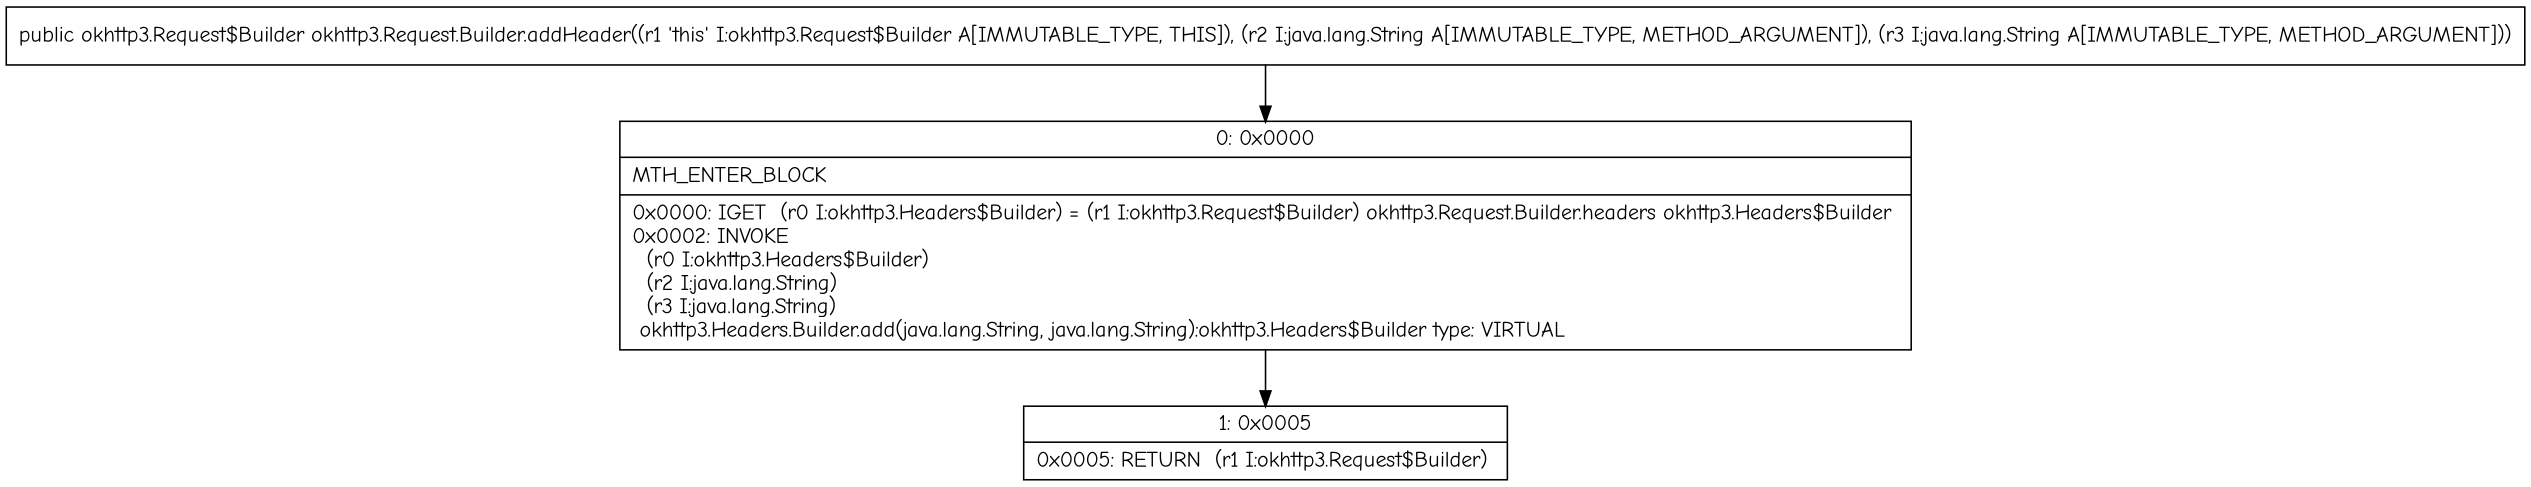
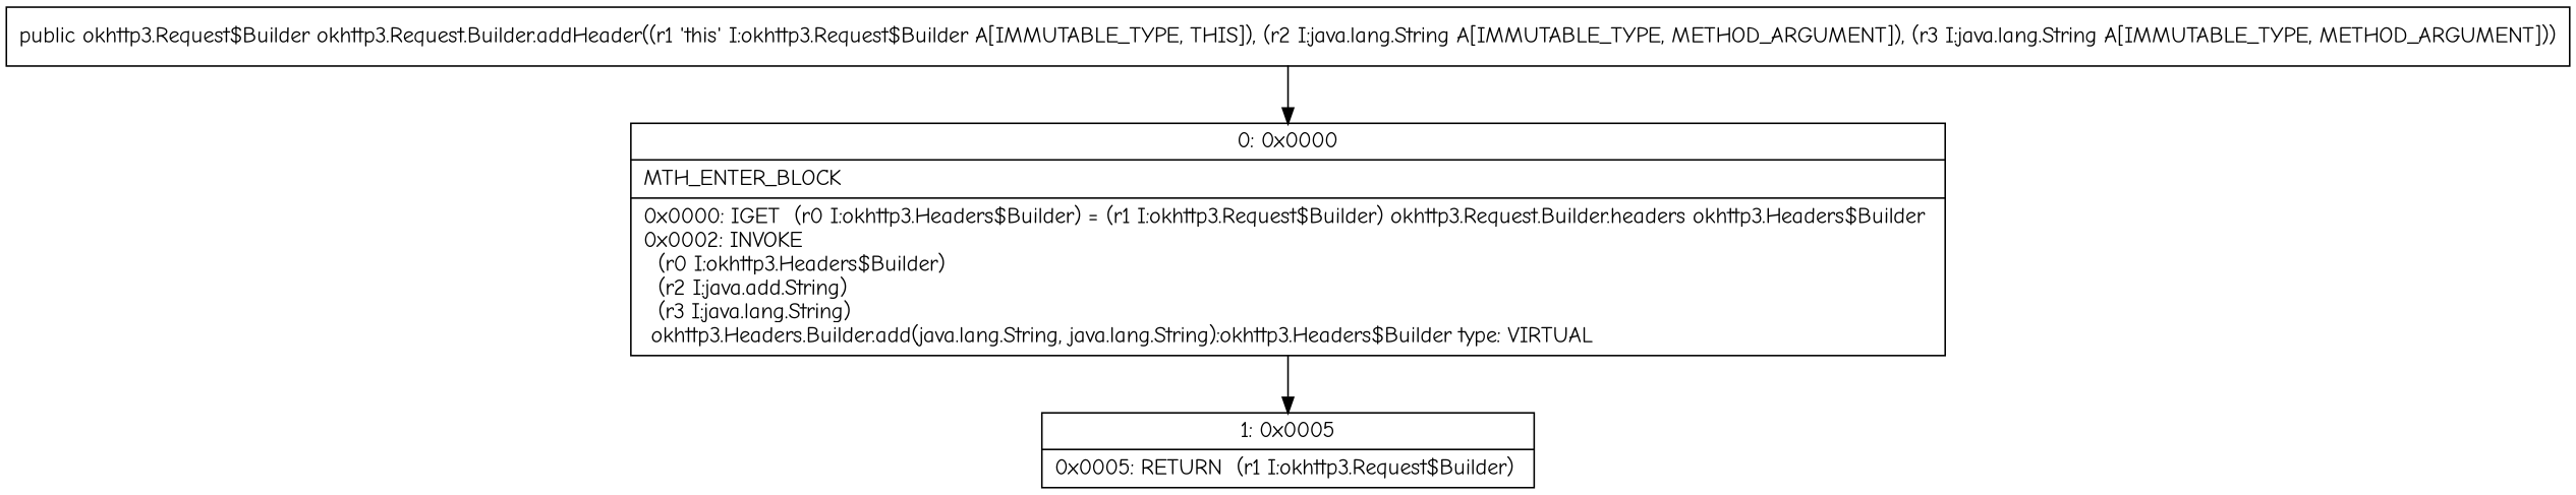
  digraph {
    fontname="Comic Neue"
    node [shape=record fontname="Comic Neue"]
    edge [fontname="Comic Neue"]
-   n1 [label="{0\:\ 0x0000|MTH_ENTER_BLOCK\l|0x0000: IGET  (r0 I:okhttp3.Headers$Builder) = (r1 I:okhttp3.Request$Builder) okhttp3.Request.Builder.headers okhttp3.Headers$Builder \l0x0002: INVOKE  \l  (r0 I:okhttp3.Headers$Builder)\l  (r2 I:java.lang.String)\l  (r3 I:java.lang.String)\l okhttp3.Headers.Builder.add(java.lang.String, java.lang.String):okhttp3.Headers$Builder type: VIRTUAL \l}"]
+   n1 [label="{0\:\ 0x0000|MTH_ENTER_BLOCK\l|0x0000: IGET  (r0 I:okhttp3.Headers$Builder) = (r1 I:okhttp3.Request$Builder) okhttp3.Request.Builder.headers okhttp3.Headers$Builder \l0x0002: INVOKE  \l  (r0 I:okhttp3.Headers$Builder)\l  (r2 I:java.add.String)\l  (r3 I:java.lang.String)\l okhttp3.Headers.Builder.add(java.lang.String, java.lang.String):okhttp3.Headers$Builder type: VIRTUAL \l}"]
    n2 [label="{1\:\ 0x0005|0x0005: RETURN  (r1 I:okhttp3.Request$Builder) \l}"]
    n3 [label="{public okhttp3.Request$Builder okhttp3.Request.Builder.addHeader((r1 'this' I:okhttp3.Request$Builder A[IMMUTABLE_TYPE, THIS]), (r2 I:java.lang.String A[IMMUTABLE_TYPE, METHOD_ARGUMENT]), (r3 I:java.lang.String A[IMMUTABLE_TYPE, METHOD_ARGUMENT])) }"]
    n1 -> n2
    n3 -> n1
  }
